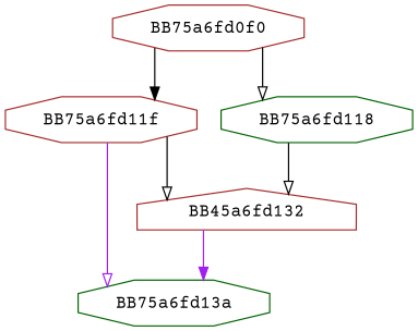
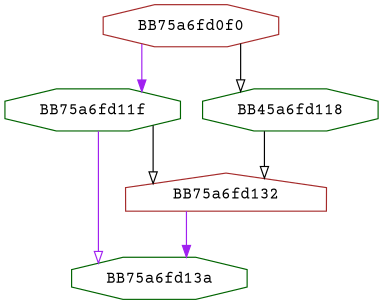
  digraph {
    fontname="Courier Prime"
    splines=ortho
    node [color=darkgreen fontname="Courier Prime" shape=octagon]
    edge [arrowhead=onormal color=purple fontname="Courier Prime"]
    BB75a6fd0f0 [color=brown]
-   BB75a6fd11f [color=brown]
-   BB75a6fd118
+   BB75a6fd11f
+   BB75a6fd118 [label=BB45a6fd118]
    BB75a6fd13a
-   BB75a6fd132 [color=brown shape=house label=BB45a6fd132]
-   BB75a6fd0f0 -> BB75a6fd11f [arrowhead=normal color=black]
+   BB75a6fd132 [color=brown shape=house]
+   BB75a6fd0f0 -> BB75a6fd11f [arrowhead=normal]
    BB75a6fd0f0 -> BB75a6fd118 [color=black]
    BB75a6fd11f -> BB75a6fd13a
    BB75a6fd11f -> BB75a6fd132 [color=black]
    BB75a6fd118 -> BB75a6fd132 [color=black]
    BB75a6fd132 -> BB75a6fd13a [arrowhead=normal]
  }
